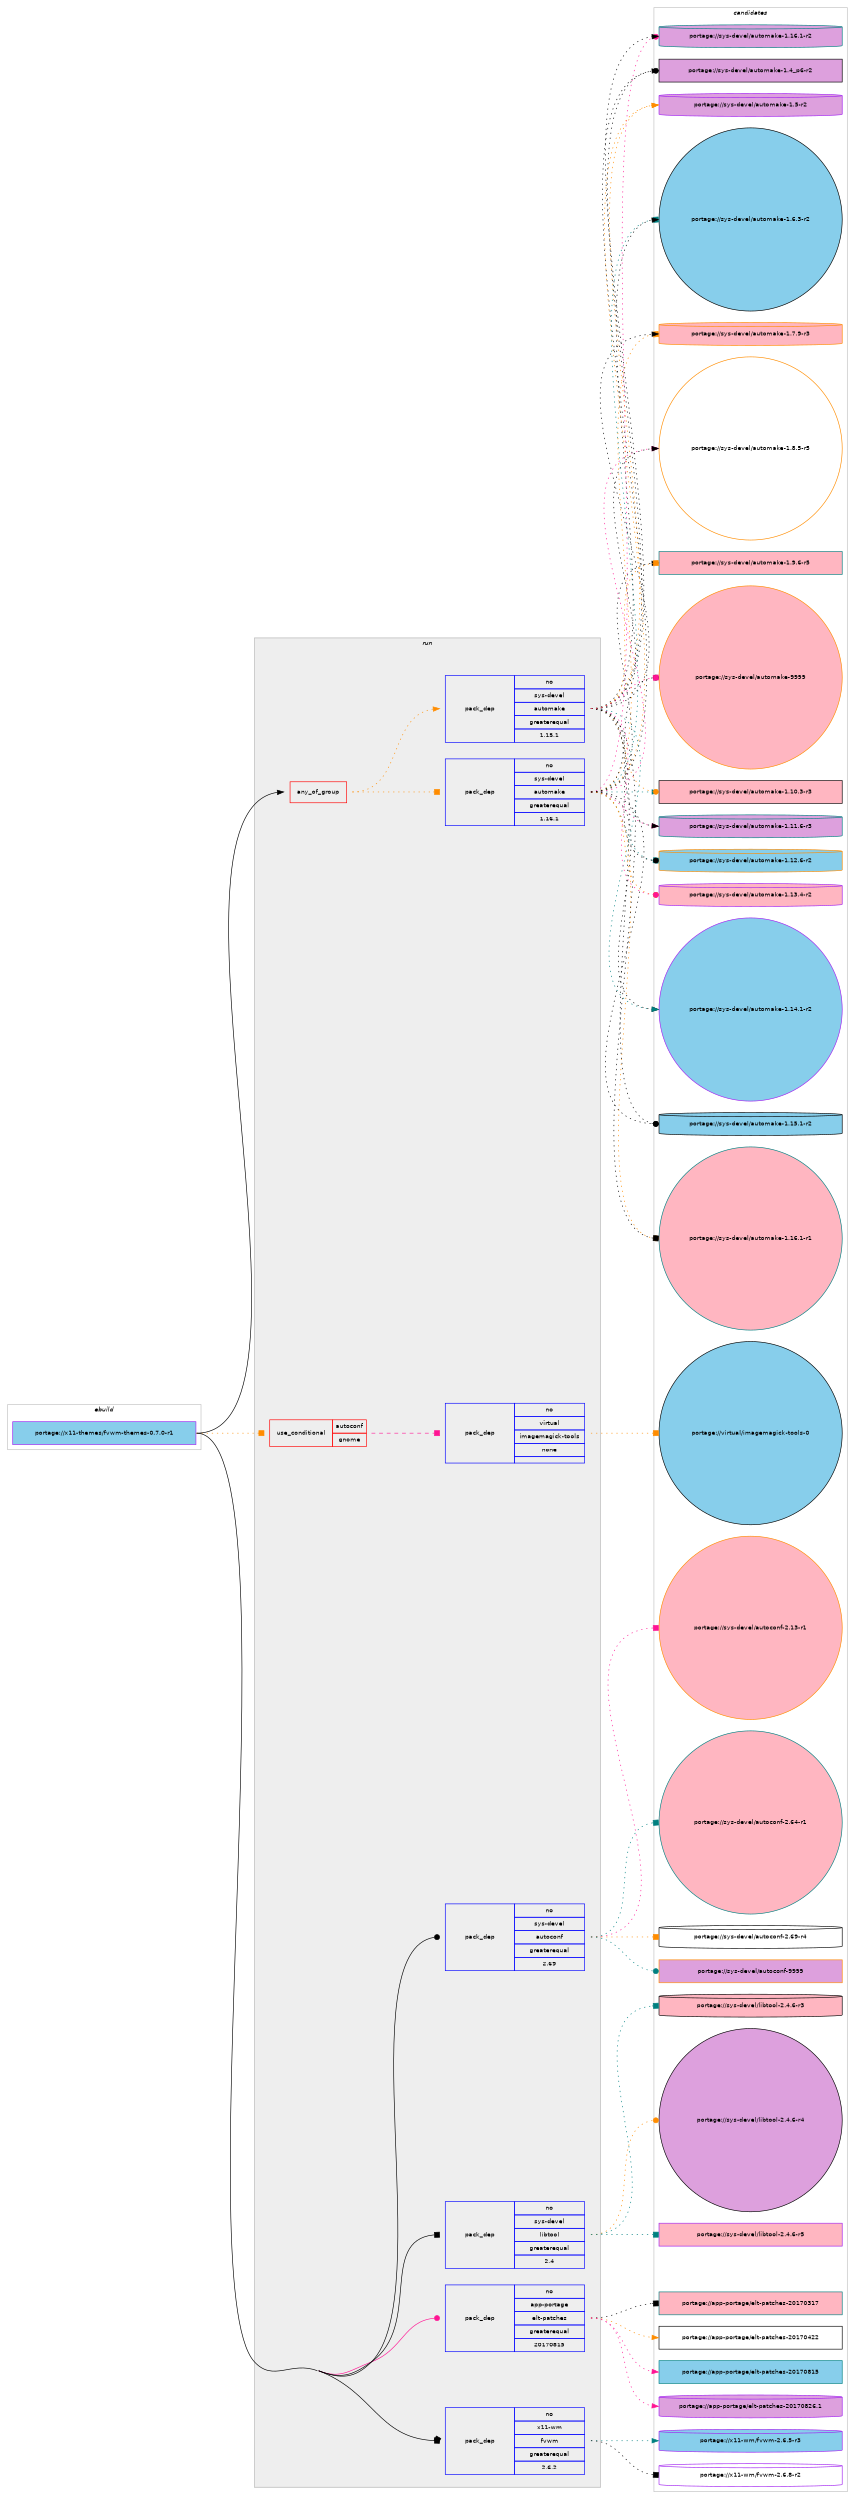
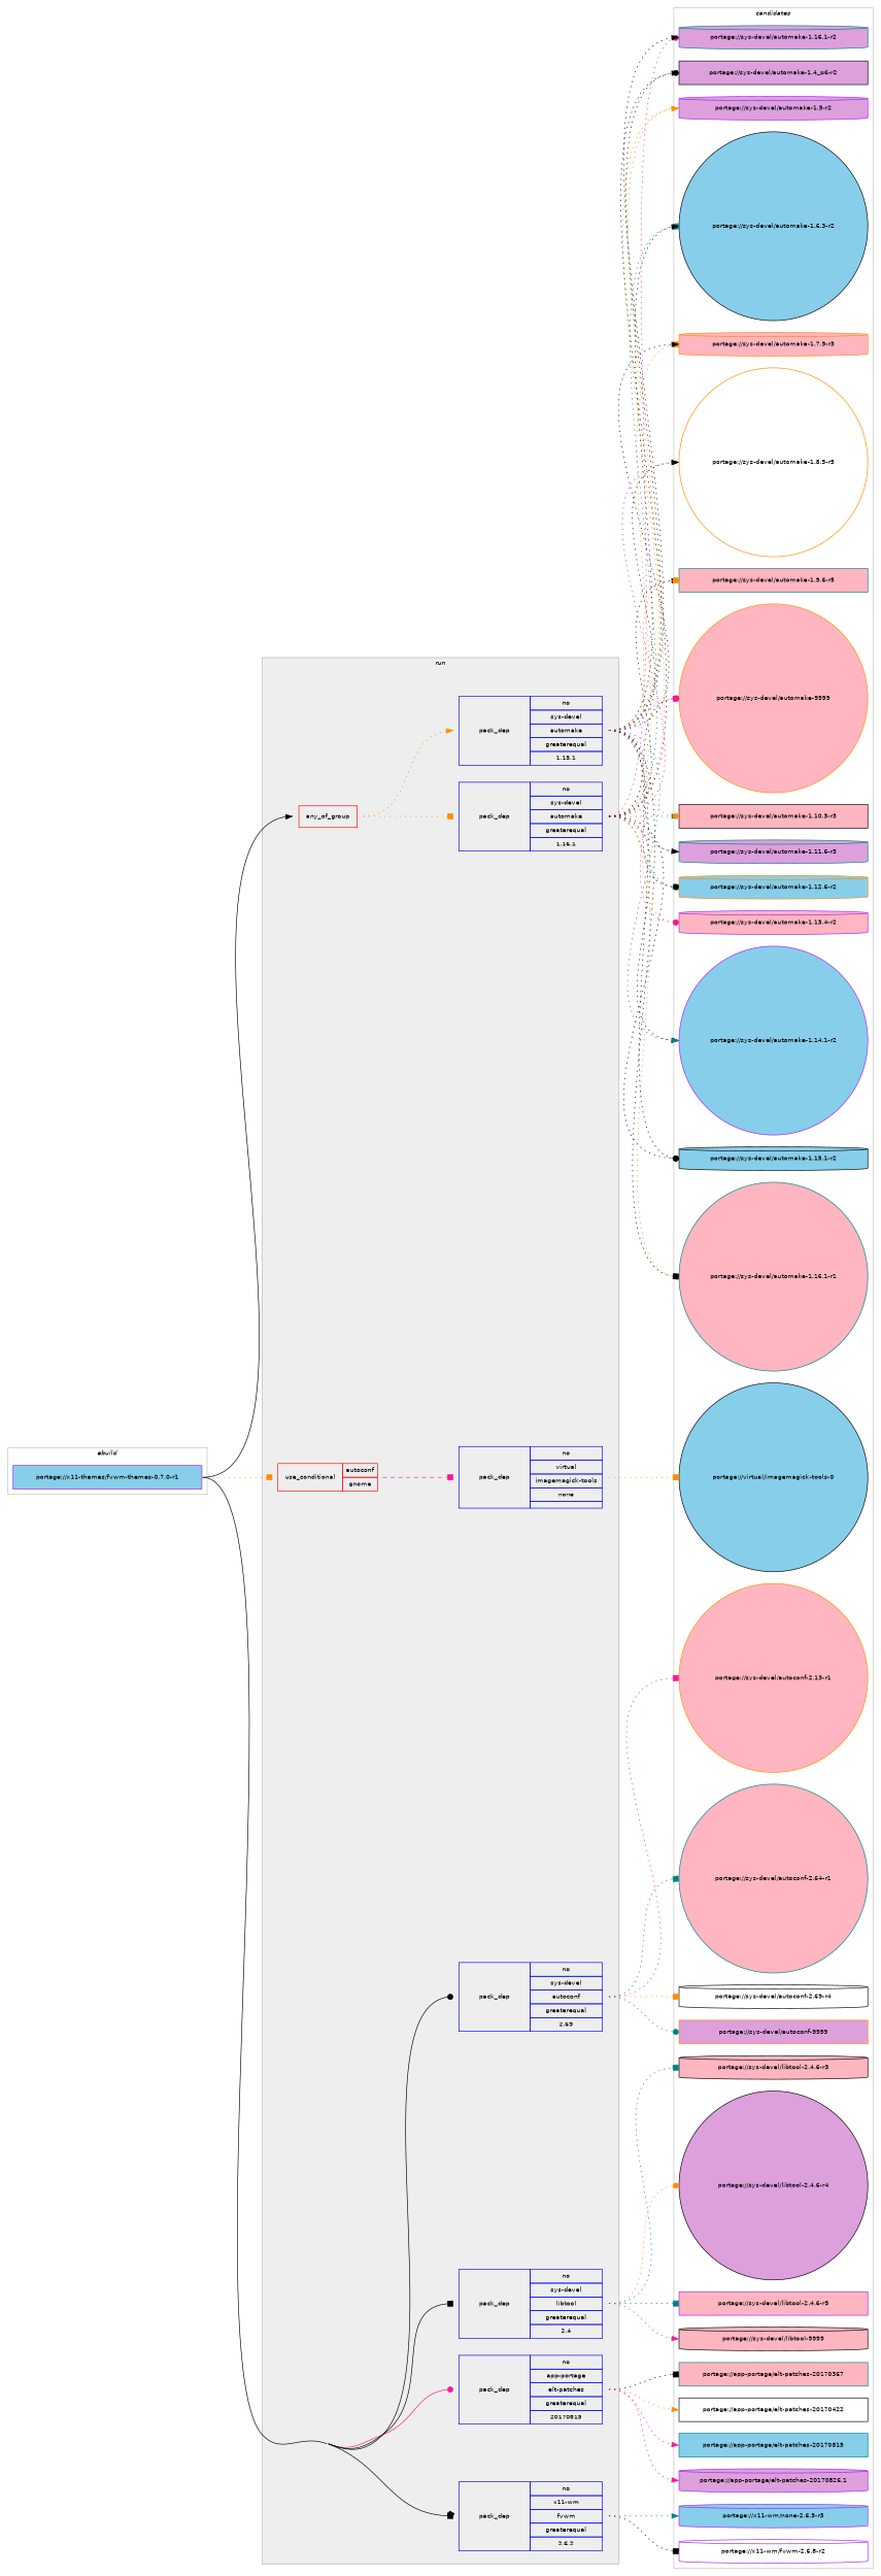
  digraph {
    compound=true
    concentrate=true
    fontname=Helvetica
    fontsize=10
    newrank=true
    rankdir=LR
    ranksep=1.5
    node [color=black fillcolor=lightpink fontname=Helvetica fontsize=10 shape=cylinder style=filled]
    edge [arrowhead=normal color=black headport=w style=dotted tailport=e weight=100]
    n1 [color=purple fillcolor=skyblue label="portage://x11-themes/fvwm-themes-0.7.0-r1" shape=box width=4]
    n2 [color=blue label=<<TABLE BORDER="0" CELLBORDER="1" CELLSPACING="0" CELLPADDING="4" WIDTH="220"><TR><TD ROWSPAN="6" CELLPADDING="30">pack_dep</TD></TR><TR><TD WIDTH="110">no</TD></TR><TR><TD>sys-devel</TD></TR><TR><TD>automake</TD></TR><TR><TD>greaterequal</TD></TR><TR><TD>1.16.1</TD></TR></TABLE>> shape=none fillcolor="" style=""]
    n3 [color=blue label=<<TABLE BORDER="0" CELLBORDER="1" CELLSPACING="0" CELLPADDING="4" WIDTH="220"><TR><TD ROWSPAN="6" CELLPADDING="30">pack_dep</TD></TR><TR><TD WIDTH="110">no</TD></TR><TR><TD>sys-devel</TD></TR><TR><TD>automake</TD></TR><TR><TD>greaterequal</TD></TR><TR><TD>1.15.1</TD></TR></TABLE>> shape=none fillcolor="" style=""]
    n4 [color=red label=<<TABLE BORDER="0" CELLBORDER="1" CELLSPACING="0" CELLPADDING="4"><TR><TD CELLPADDING="10">any_of_group</TD></TR></TABLE>> shape=none fillcolor="" style=""]
    n5 [color=blue label=<<TABLE BORDER="0" CELLBORDER="1" CELLSPACING="0" CELLPADDING="4" WIDTH="220"><TR><TD ROWSPAN="6" CELLPADDING="30">pack_dep</TD></TR><TR><TD WIDTH="110">no</TD></TR><TR><TD>virtual</TD></TR><TR><TD>imagemagick-tools</TD></TR><TR><TD>none</TD></TR><TR><TD></TD></TR></TABLE>> shape=none fillcolor="" style=""]
    n6 [color=red label=<<TABLE BORDER="0" CELLBORDER="1" CELLSPACING="0" CELLPADDING="4"><TR><TD ROWSPAN="3" CELLPADDING="10">use_conditional</TD></TR><TR><TD>autoconf</TD></TR><TR><TD>gnome</TD></TR></TABLE>> shape=none fillcolor="" style=""]
    n7 [color=blue label=<<TABLE BORDER="0" CELLBORDER="1" CELLSPACING="0" CELLPADDING="4" WIDTH="220"><TR><TD ROWSPAN="6" CELLPADDING="30">pack_dep</TD></TR><TR><TD WIDTH="110">no</TD></TR><TR><TD>app-portage</TD></TR><TR><TD>elt-patches</TD></TR><TR><TD>greaterequal</TD></TR><TR><TD>20170815</TD></TR></TABLE>> shape=none fillcolor="" style=""]
    n8 [color=blue label=<<TABLE BORDER="0" CELLBORDER="1" CELLSPACING="0" CELLPADDING="4" WIDTH="220"><TR><TD ROWSPAN="6" CELLPADDING="30">pack_dep</TD></TR><TR><TD WIDTH="110">no</TD></TR><TR><TD>sys-devel</TD></TR><TR><TD>autoconf</TD></TR><TR><TD>greaterequal</TD></TR><TR><TD>2.69</TD></TR></TABLE>> shape=none fillcolor="" style=""]
    n9 [color=blue label=<<TABLE BORDER="0" CELLBORDER="1" CELLSPACING="0" CELLPADDING="4" WIDTH="220"><TR><TD ROWSPAN="6" CELLPADDING="30">pack_dep</TD></TR><TR><TD WIDTH="110">no</TD></TR><TR><TD>sys-devel</TD></TR><TR><TD>libtool</TD></TR><TR><TD>greaterequal</TD></TR><TR><TD>2.4</TD></TR></TABLE>> shape=none fillcolor="" style=""]
    n10 [color=blue label=<<TABLE BORDER="0" CELLBORDER="1" CELLSPACING="0" CELLPADDING="4" WIDTH="220"><TR><TD ROWSPAN="6" CELLPADDING="30">pack_dep</TD></TR><TR><TD WIDTH="110">no</TD></TR><TR><TD>x11-wm</TD></TR><TR><TD>fvwm</TD></TR><TR><TD>greaterequal</TD></TR><TR><TD>2.6.2</TD></TR></TABLE>> shape=none fillcolor="" style=""]
    n11 [label="portage://sys-devel/automake-1.10.3-r3" shape=box width=4]
    n12 [color=teal fillcolor=plum label="portage://sys-devel/automake-1.11.6-r3" width=4]
    n13 [color=darkorange fillcolor=skyblue label="portage://sys-devel/automake-1.12.6-r2" width=4]
    n14 [color=purple label="portage://sys-devel/automake-1.13.4-r2" width=4]
    n15 [color=purple fillcolor=skyblue label="portage://sys-devel/automake-1.14.1-r2" shape=circle width=4]
    n16 [fillcolor=skyblue label="portage://sys-devel/automake-1.15.1-r2" width=4]
    n17 [color=teal label="portage://sys-devel/automake-1.16.1-r1" shape=circle width=4]
    n18 [color=teal fillcolor=plum label="portage://sys-devel/automake-1.16.1-r2" width=4]
    n19 [fillcolor=plum label="portage://sys-devel/automake-1.4_p6-r2" shape=box width=4]
    n20 [color=purple fillcolor=plum label="portage://sys-devel/automake-1.5-r2" width=4]
    n21 [fillcolor=skyblue label="portage://sys-devel/automake-1.6.3-r2" shape=circle width=4]
    n22 [color=darkorange label="portage://sys-devel/automake-1.7.9-r3" width=4]
    n23 [color=darkorange fillcolor=white label="portage://sys-devel/automake-1.8.5-r5" shape=circle width=4]
    n24 [color=teal label="portage://sys-devel/automake-1.9.6-r5" shape=box width=4]
    n25 [color=darkorange label="portage://sys-devel/automake-9999" shape=circle width=4]
    n26 [fillcolor=skyblue label="portage://virtual/imagemagick-tools-0" shape=circle width=4]
-   n27 [color=teal label="portage://app-portage/elt-patches-20170317" shape=box width=4]
+   n27 [color=teal label="portage://app-portage/elt-patches-20170367" shape=box width=4]
    n28 [fillcolor=white label="portage://app-portage/elt-patches-20170422" shape=box width=4]
    n29 [color=teal fillcolor=skyblue label="portage://app-portage/elt-patches-20170815" shape=box width=4]
    n30 [color=purple fillcolor=plum label="portage://app-portage/elt-patches-20170826.1" width=4]
    n31 [color=darkorange label="portage://sys-devel/autoconf-2.13-r1" shape=circle width=4]
    n32 [color=teal label="portage://sys-devel/autoconf-2.64-r1" shape=circle width=4]
    n33 [fillcolor=white label="portage://sys-devel/autoconf-2.69-r4" width=4]
    n34 [color=darkorange fillcolor=plum label="portage://sys-devel/autoconf-9999" shape=box width=4]
    n35 [label="portage://sys-devel/libtool-2.4.6-r3" width=4]
    n36 [fillcolor=plum label="portage://sys-devel/libtool-2.4.6-r4" shape=circle width=4]
    n37 [color=purple label="portage://sys-devel/libtool-2.4.6-r5" shape=box width=4]
-   n39 [color=purple fillcolor=skyblue label="portage://x11-wm/fvwm-2.6.5-r3" width=4]
+   n38 [label="portage://sys-devel/libtool-9999" width=4]
+   n39 [color=purple fillcolor=skyblue label="portage://x11-wm/none-2.6.5-r3" width=4]
    n40 [color=purple fillcolor=white label="portage://x11-wm/fvwm-2.6.8-r2" width=4]
    subgraph cluster_1 {
      color=gray
      label=<<i>dependencies</i>>
      subgraph cluster_2 {
        color=gray
        fillcolor="#eeeeee"
        label=<<i>compile</i>>
        style=filled
        subgraph sub_3 {
          color=gray
          fillcolor="#eeeeee"
          label=<<i>compile</i>>
          style=filled
          n4
          subgraph sub_4 {
            color=gray
            fillcolor="#eeeeee"
            label=<<i>compile</i>>
            style=filled
            n2
          }
          subgraph sub_5 {
            color=gray
            fillcolor="#eeeeee"
            label=<<i>compile</i>>
            style=filled
            n3
          }
        }
        subgraph sub_6 {
          color=gray
          fillcolor="#eeeeee"
          label=<<i>compile</i>>
          style=filled
          n6
          subgraph sub_7 {
            color=gray
            fillcolor="#eeeeee"
            label=<<i>compile</i>>
            style=filled
            n5
          }
        }
        subgraph sub_8 {
          color=gray
          fillcolor="#eeeeee"
          label=<<i>compile</i>>
          style=filled
          n7
        }
        subgraph sub_9 {
          color=gray
          fillcolor="#eeeeee"
          label=<<i>compile</i>>
          style=filled
          n8
        }
        subgraph sub_10 {
          color=gray
          fillcolor="#eeeeee"
          label=<<i>compile</i>>
          style=filled
          n9
        }
      }
      subgraph cluster_11 {
        color=gray
        fillcolor="#eeeeee"
        label=<<i>compile and run</i>>
        style=filled
        subgraph sub_12 {
          color=gray
          fillcolor="#eeeeee"
          label=<<i>compile and run</i>>
          style=filled
          n10
        }
      }
      subgraph cluster_13 {
        color=gray
        fillcolor="#eeeeee"
        label=<<i>run</i>>
        style=filled
      }
    }
    subgraph cluster_14 {
      color=gray
      label=<<i>ebuild</i>>
      rank=same
      n1
    }
    subgraph cluster_15 {
      color=gray
      label=<<i>candidates</i>>
      rank=same
      subgraph sub_16 {
        color=black
        label=<<i>candidates</i>>
        nodesep=1
        rank=same
        n11
        n12
        n13
        n14
        n15
        n16
        n17
        n18
        n19
        n20
        n21
        n22
        n23
        n24
        n25
      }
      subgraph sub_17 {
        color=black
        label=<<i>candidates</i>>
        nodesep=1
        rank=same
        n11
        n12
        n13
        n14
        n15
        n16
        n17
        n18
        n19
        n20
        n21
        n22
        n23
        n24
        n25
      }
      subgraph sub_18 {
        color=black
        label=<<i>candidates</i>>
        nodesep=1
        rank=same
        n26
      }
      subgraph sub_19 {
        color=black
        label=<<i>candidates</i>>
        nodesep=1
        rank=same
        n27
        n28
        n29
        n30
      }
      subgraph sub_20 {
        color=black
        label=<<i>candidates</i>>
        nodesep=1
        rank=same
        n31
        n32
        n33
        n34
      }
      subgraph sub_21 {
        color=black
        label=<<i>candidates</i>>
        nodesep=1
        rank=same
        n35
        n36
        n37
+       n38
      }
      subgraph sub_22 {
        color=black
        label=<<i>candidates</i>>
        nodesep=1
        rank=same
        n39
        n40
      }
    }
    n1 -> n4 [style=solid weight=20]
    n1 -> n6 [arrowhead=box color=darkorange weight=20]
    n1 -> n7 [arrowhead=dot color=deeppink style=solid weight=20]
    n1 -> n8 [arrowhead=dot style=solid weight=20]
    n1 -> n9 [arrowhead=box style=solid weight=20]
    n1 -> n10 [arrowhead=box style=solid weight=20]
    n2 -> n11 [color=teal]
    n2 -> n12 [color=deeppink]
    n2 -> n13 [arrowhead=box color=teal]
    n2 -> n14 [arrowhead=dot color=darkorange]
    n2 -> n15
    n2 -> n16 [arrowhead=dot]
    n2 -> n17 [arrowhead=dot color=darkorange]
    n2 -> n18 [arrowhead=dot color=deeppink]
    n2 -> n19
    n2 -> n20 [color=darkorange]
    n2 -> n21 [arrowhead=box color=teal]
    n2 -> n22 [arrowhead=box color=darkorange]
    n2 -> n23 [color=deeppink]
    n2 -> n24
    n2 -> n25 [arrowhead=dot]
    n3 -> n11 [arrowhead=dot color=darkorange]
    n3 -> n12
    n3 -> n13 [arrowhead=dot]
    n3 -> n14 [arrowhead=dot color=deeppink]
    n3 -> n15 [color=teal]
    n3 -> n16 [arrowhead=dot]
    n3 -> n17 [arrowhead=box]
    n3 -> n18
    n3 -> n19 [arrowhead=dot]
    n3 -> n20 [color=darkorange]
    n3 -> n21
    n3 -> n22
    n3 -> n23
    n3 -> n24 [arrowhead=box color=darkorange]
    n3 -> n25 [arrowhead=box color=deeppink]
    n4 -> n2 [arrowhead=box color=darkorange weight=20]
    n4 -> n3 [color=darkorange weight=20]
    n5 -> n26 [arrowhead=box color=darkorange]
    n6 -> n5 [arrowhead=box color=deeppink style=dashed weight=20]
    n7 -> n27 [arrowhead=box]
    n7 -> n28 [color=darkorange]
    n7 -> n29 [color=deeppink]
    n7 -> n30 [color=deeppink]
    n8 -> n31 [arrowhead=box color=deeppink]
    n8 -> n32 [arrowhead=box color=teal]
    n8 -> n33 [arrowhead=box color=darkorange]
    n8 -> n34 [arrowhead=dot color=teal]
    n9 -> n35 [arrowhead=box color=teal]
    n9 -> n36 [arrowhead=dot color=darkorange]
    n9 -> n37 [arrowhead=box color=teal]
+   n9 -> n38 [color=deeppink]
    n10 -> n39 [color=teal]
    n10 -> n40 [arrowhead=box]
  }
